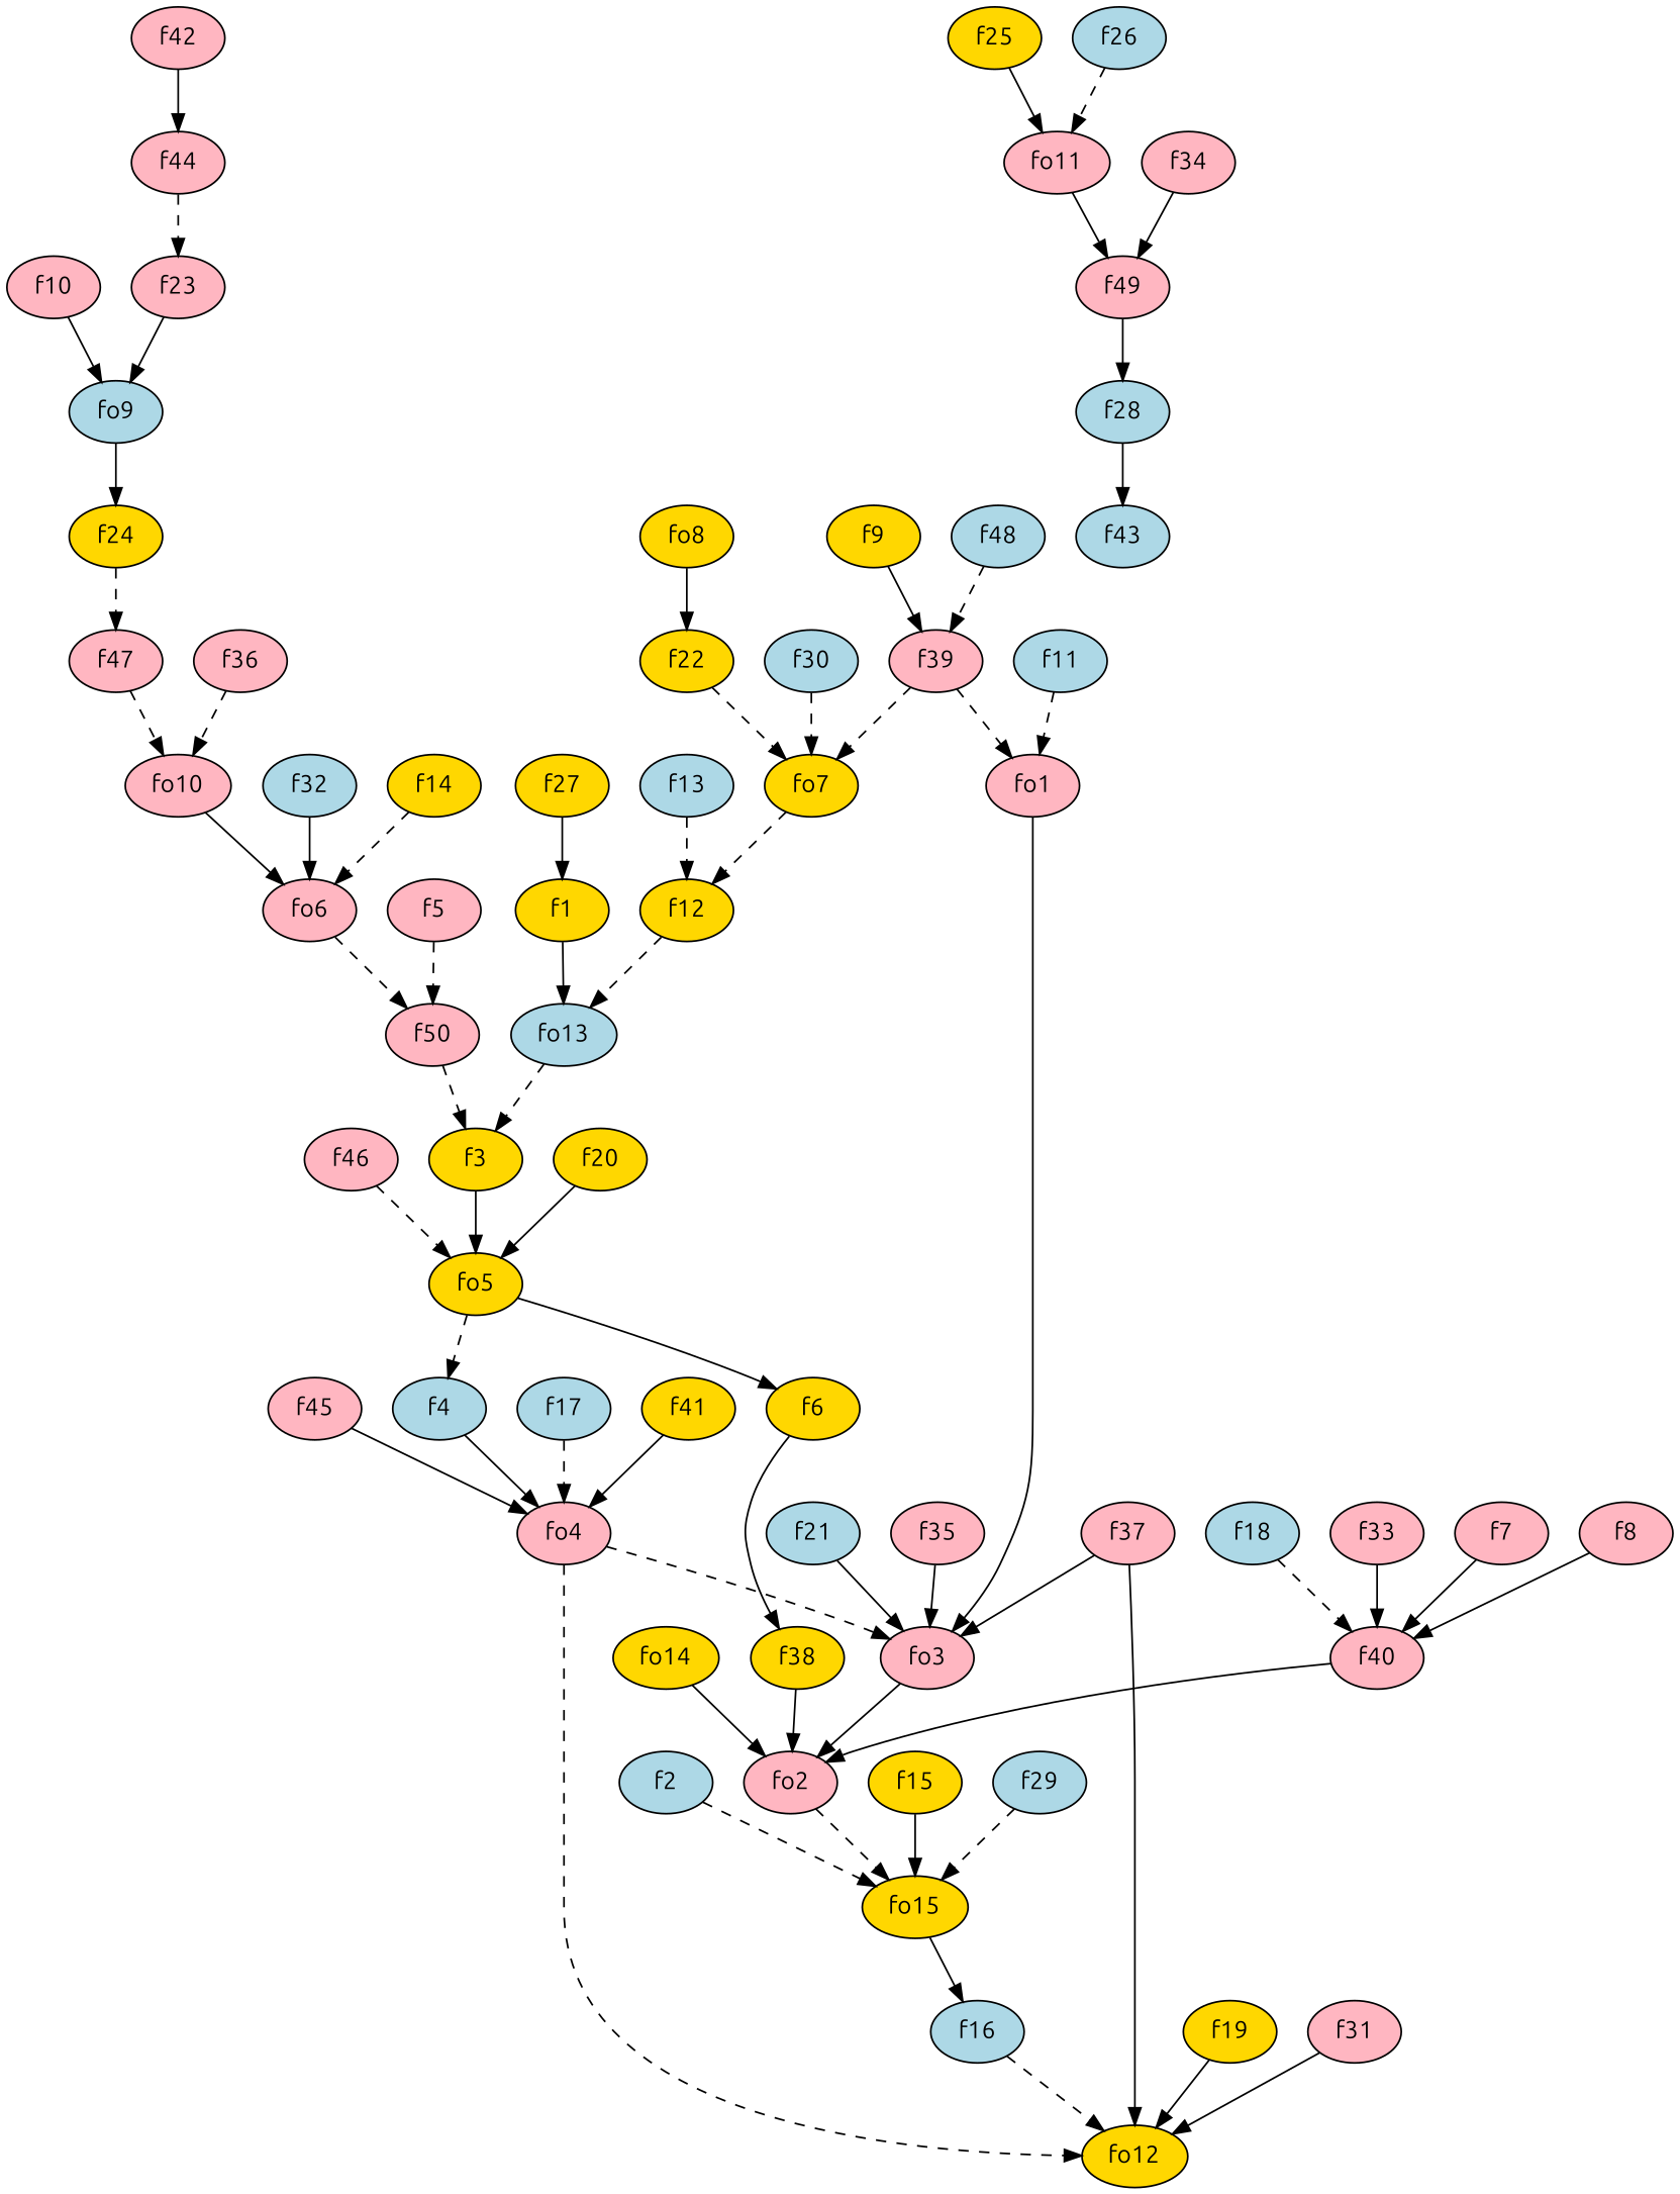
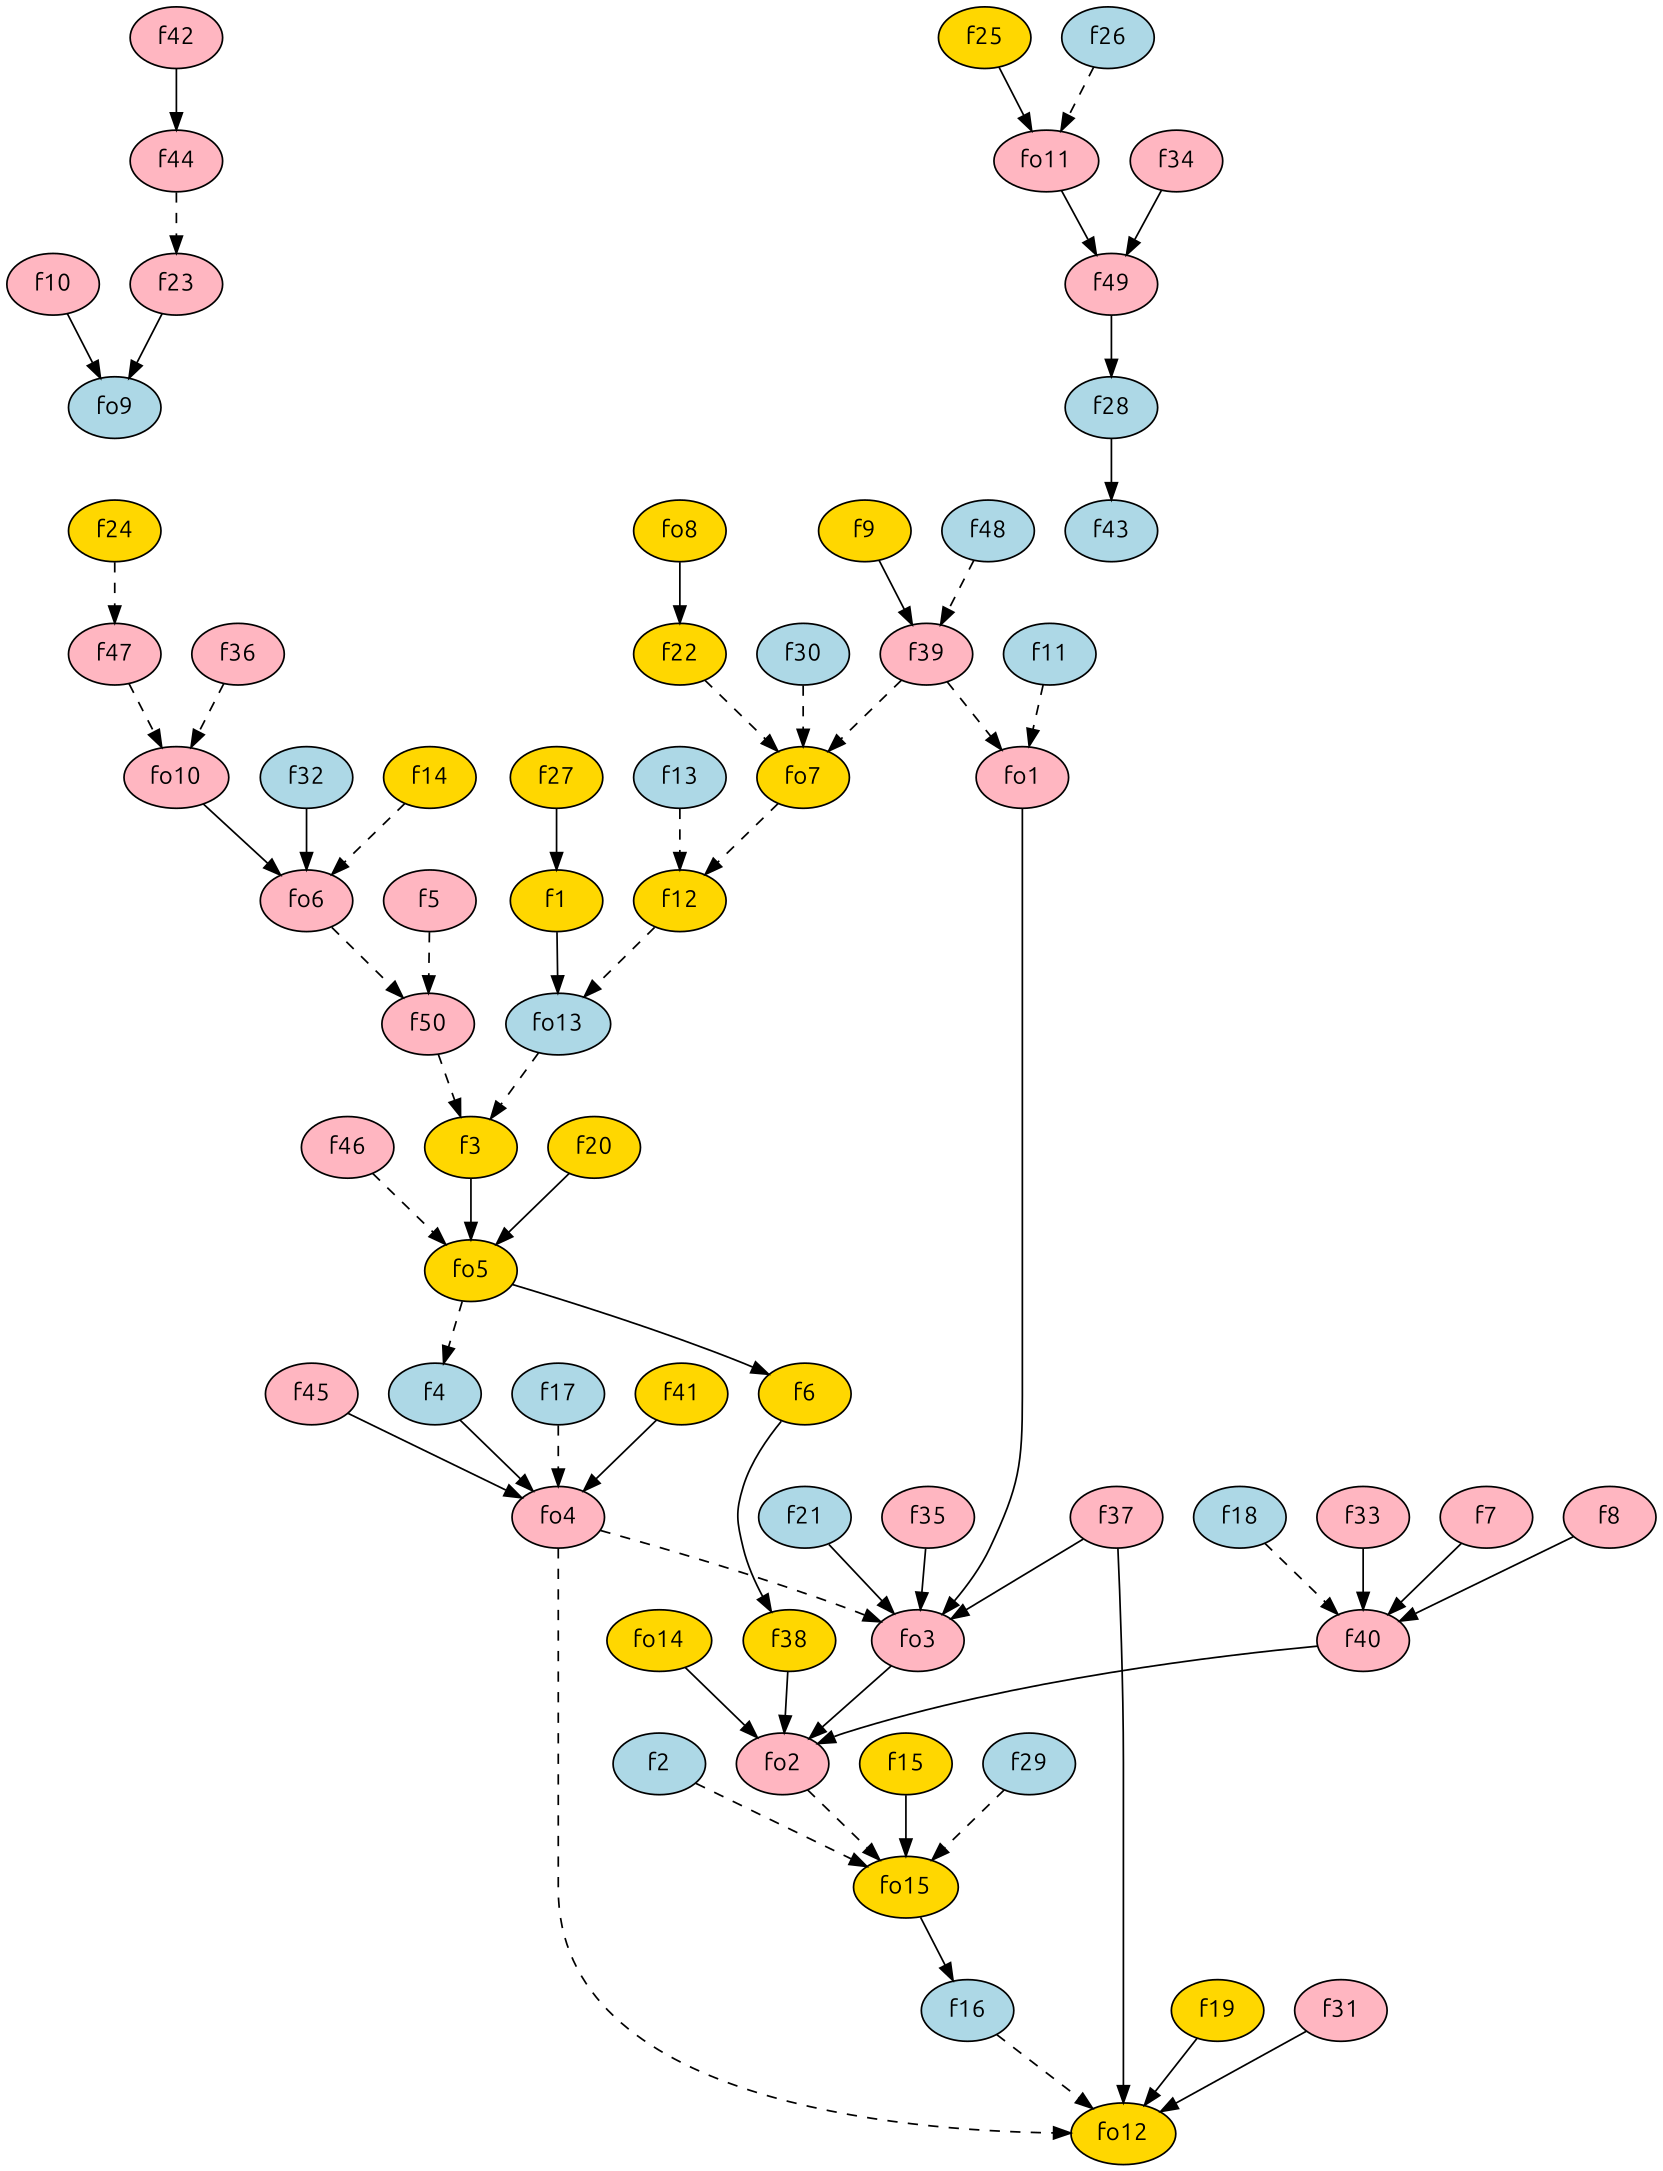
  strict digraph {
    fontname=Ubuntu
    node [fillcolor=lightpink fontname=Ubuntu style=filled]
    edge [fontname=Ubuntu style=solid weight=2]
    f1 [fillcolor=gold]
    fo13 [fillcolor=lightblue]
    f3 [fillcolor=gold]
    f2 [fillcolor=lightblue]
    fo15 [fillcolor=gold]
    f16 [fillcolor=lightblue]
    fo5 [fillcolor=gold]
    f4 [fillcolor=lightblue]
    f6 [fillcolor=gold]
    fo4
    fo12 [fillcolor=gold]
    fo3
    f5
    f50
    f38 [fillcolor=gold]
    fo2
    f7
    f40
    f8
    f9 [fillcolor=gold]
    f39
    fo1
    fo7 [fillcolor=gold]
    fo9 [fillcolor=lightblue]
    f10
    f24 [fillcolor=gold]
    f11 [fillcolor=lightblue]
    f12 [fillcolor=gold]
    f13 [fillcolor=lightblue]
    f14 [fillcolor=gold]
    fo6
    f15 [fillcolor=gold]
    f17 [fillcolor=lightblue]
    f18 [fillcolor=lightblue]
    f19 [fillcolor=gold]
    f20 [fillcolor=gold]
    f21 [fillcolor=lightblue]
    f22 [fillcolor=gold]
    f23
    f47
    fo10
    f25 [fillcolor=gold]
    fo11
    f49
    f26 [fillcolor=lightblue]
    f27 [fillcolor=gold]
    f28 [fillcolor=lightblue]
    f43 [fillcolor=lightblue]
    f29 [fillcolor=lightblue]
    f30 [fillcolor=lightblue]
    f31
    f32 [fillcolor=lightblue]
    f33
    f34
    f35
    f36
    f37
    f41 [fillcolor=gold]
    f42
    f44
    f45
    f46
    f48 [fillcolor=lightblue]
    fo8 [fillcolor=gold]
    fo14 [fillcolor=gold]
    f1 -> fo13
    fo13 -> f3 [style=dashed]
    f3 -> fo5
    f2 -> fo15 [style=dashed]
    fo15 -> f16
    f16 -> fo12 [style=dashed]
    fo5 -> f4 [style=dashed]
    fo5 -> f6
    f4 -> fo4
    f6 -> f38
    fo4 -> fo12 [style=dashed]
    fo4 -> fo3 [style=dashed]
    fo3 -> fo2
    f5 -> f50 [style=dashed]
    f50 -> f3 [style=dashed]
    f38 -> fo2
    fo2 -> fo15 [style=dashed]
    f7 -> f40
    f40 -> fo2
    f8 -> f40
    f9 -> f39
    f39 -> fo1 [style=dashed]
    f39 -> fo7 [style=dashed]
    fo1 -> fo3
    fo7 -> f12 [style=dashed]
-   fo9 -> f24
    f10 -> fo9
    f24 -> f47 [style=dashed]
    f11 -> fo1 [style=dashed]
    f12 -> fo13 [style=dashed]
    f13 -> f12 [style=dashed]
    f14 -> fo6 [style=dashed]
    fo6 -> f50 [style=dashed]
    f15 -> fo15
    f17 -> fo4 [style=dashed]
    f18 -> f40 [style=dashed]
    f19 -> fo12
    f20 -> fo5
    f21 -> fo3
    f22 -> fo7 [style=dashed]
    f23 -> fo9
    f47 -> fo10 [style=dashed]
    fo10 -> fo6
    f25 -> fo11
    fo11 -> f49
    f49 -> f28
    f26 -> fo11 [style=dashed]
    f27 -> f1
    f28 -> f43
    f29 -> fo15 [style=dashed]
    f30 -> fo7 [style=dashed]
    f31 -> fo12
    f32 -> fo6
    f33 -> f40
    f34 -> f49
    f35 -> fo3
    f36 -> fo10 [style=dashed]
    f37 -> fo12
    f37 -> fo3
    f41 -> fo4
    f42 -> f44
    f44 -> f23 [style=dashed]
    f45 -> fo4
    f46 -> fo5 [style=dashed]
    f48 -> f39 [style=dashed]
    fo8 -> f22
    fo14 -> fo2
  }
